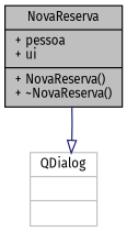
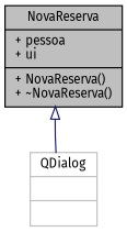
  digraph {
    fontname="Fira Sans"
    node [fontname="Fira Sans" fontsize=10 shape=record style=filled]
    n1 [color=black fillcolor=grey75 fontcolor=black height=0.2 label="{NovaReserva\n|+ pessoa\l+ ui\l|+ NovaReserva()\l+ ~NovaReserva()\l}" width=0.4]
    n2 [color=grey75 fillcolor=white height=0.2 label="{QDialog\n||}" width=0.4]
-   n2 -> n1 [arrowtail=onormal color=midnightblue dir=back fontname="Fira Sans" fontsize=10 labelfontname=Helvetica labelfontsize=10 style=solid]
+   n1 -> n2 [arrowtail=onormal color=midnightblue dir=back fontname="Fira Sans" fontsize=10 labelfontname=Helvetica labelfontsize=10 style=solid]
  }
